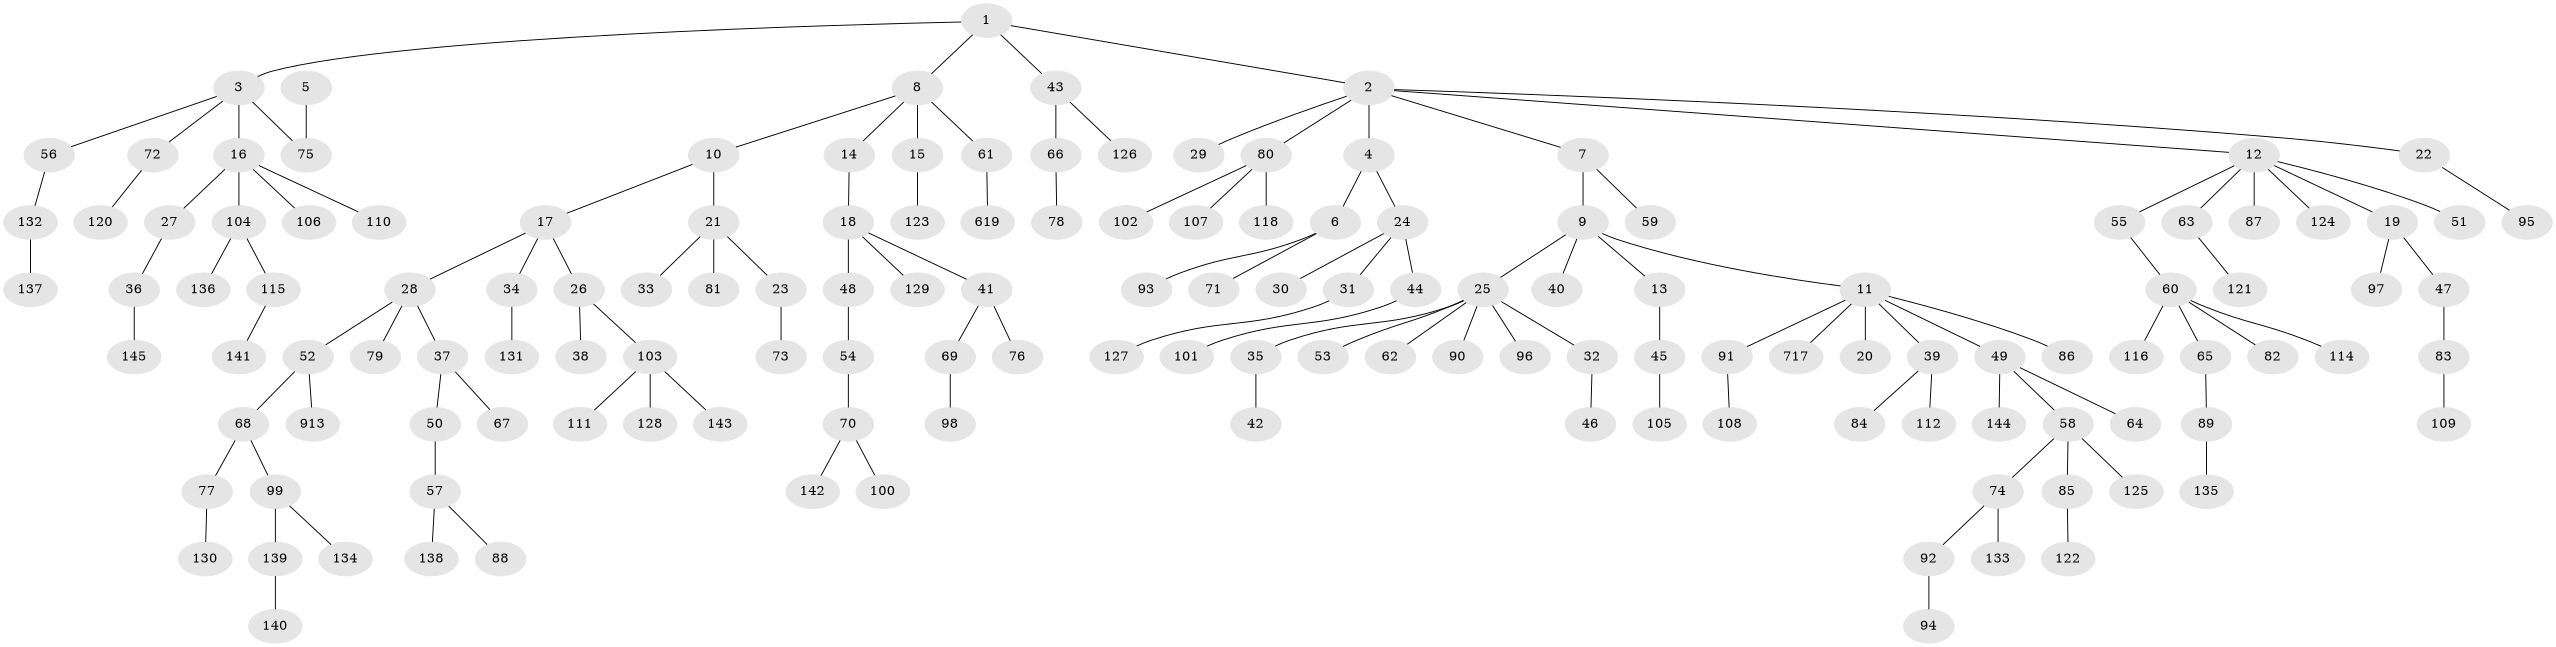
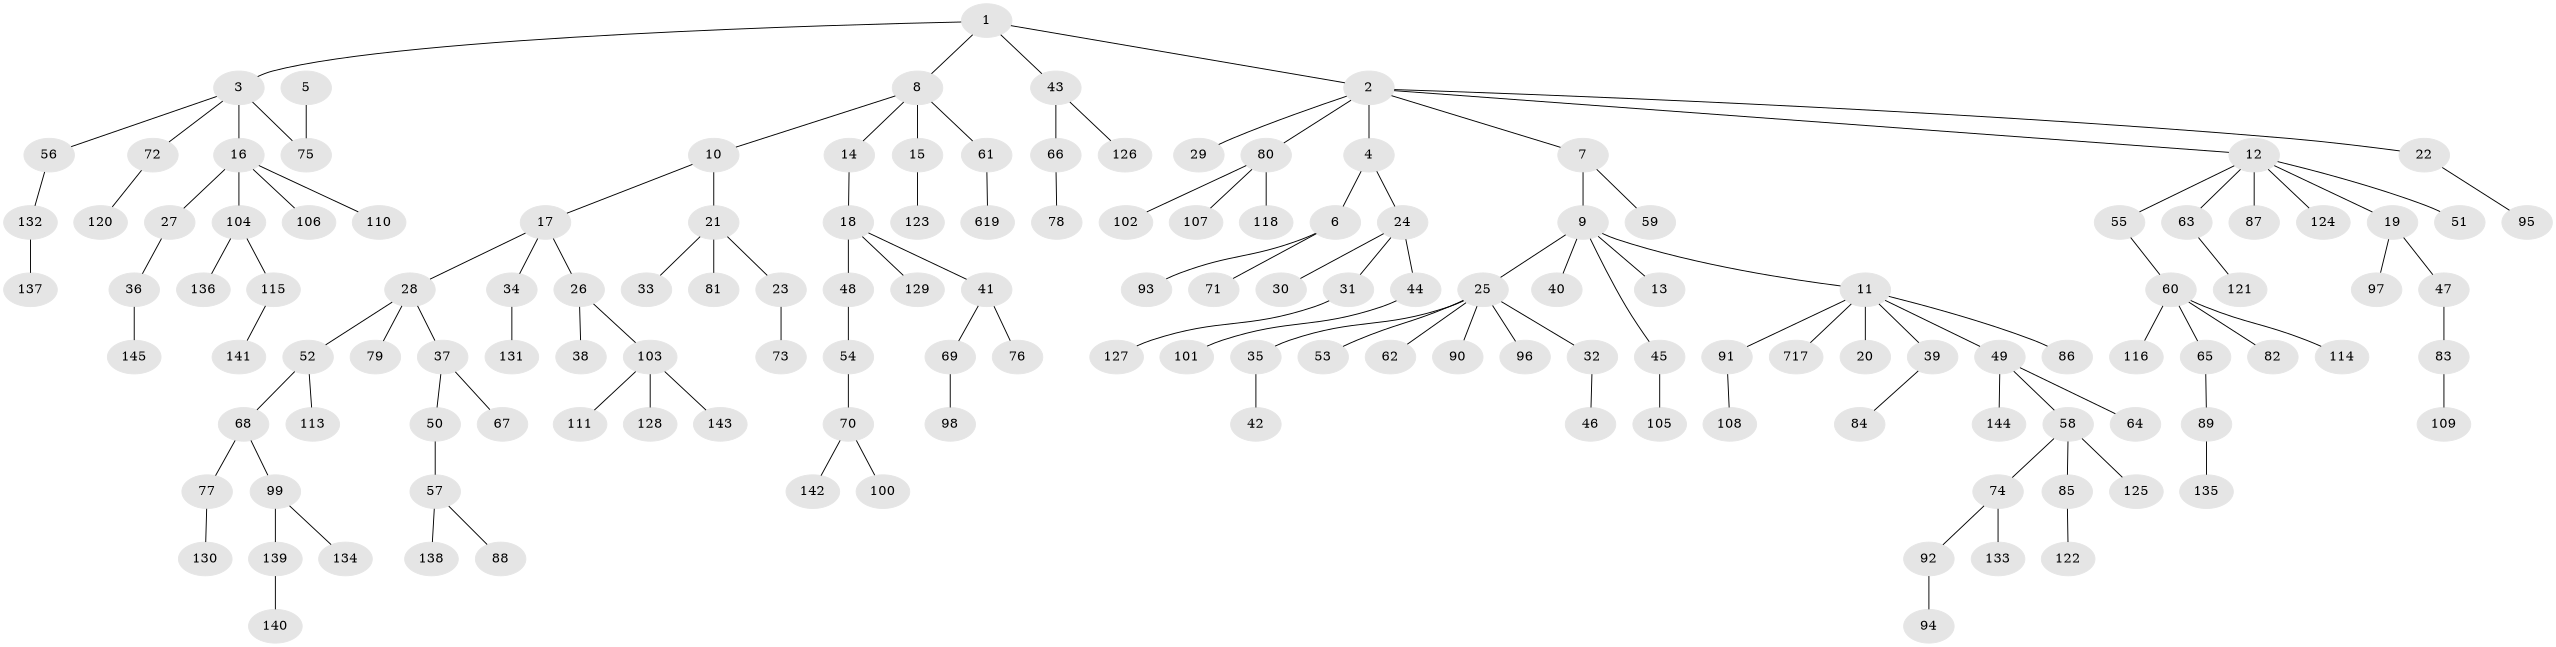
  graph {
    node [color=gray90 style=filled]
    1
    2
    3
    8
    43
    4
    7
    12
    22
    29
    80
    16
    56
    72
    75
    10
    14
    15
    61
    66
    126
    6
    24
    9
    59
    19
    51
    55
    63
    87
    124
    95
    102
    107
    118
    5
    27
    104
    106
    110
    132
    120
    71
    93
    30
    31
    44
    11
    13
    25
    40
    45
    17
    21
    18
    123
    n57 [label=619]
    20
    39
    49
    86
    91
    n63 [label=717]
    32
    35
    53
    62
    90
    96
    105
    26
    28
    34
    23
    33
    81
    84
-   112
    58
    64
    144
    108
    47
    97
    60
    121
    41
    48
    129
    36
    115
    136
    38
    103
    37
    52
    79
    131
    69
    76
    54
    83
    73
    127
    101
    46
    42
    111
    128
    143
    145
    50
    67
    68
-   113 [label=913]
+   113
    57
    98
    78
    109
    70
    74
    85
    125
    88
    138
    77
    99
    100
    142
    65
    82
    114
    116
    137
    92
    133
    122
    89
    135
    130
    134
    139
    94
    140
    141
    1 -- 2
    1 -- 3
    1 -- 8
    1 -- 43
    2 -- 4
    2 -- 7
    2 -- 12
    2 -- 22
    2 -- 29
    2 -- 80
    3 -- 16
    3 -- 56
    3 -- 72
    3 -- 75
    8 -- 10
    8 -- 14
    8 -- 15
    8 -- 61
    43 -- 66
    43 -- 126
    4 -- 6
    4 -- 24
    7 -- 9
    7 -- 59
    12 -- 19
    12 -- 51
    12 -- 55
    12 -- 63
    12 -- 87
    12 -- 124
    22 -- 95
    80 -- 102
    80 -- 107
    80 -- 118
    16 -- 27
    16 -- 104
    16 -- 106
    16 -- 110
    56 -- 132
    72 -- 120
    10 -- 17
    10 -- 21
    14 -- 18
    15 -- 123
    61 -- n57
    66 -- 78
    6 -- 71
    6 -- 93
    24 -- 30
    24 -- 31
    24 -- 44
    9 -- 11
    9 -- 13
    9 -- 25
    9 -- 40
-   13 -- 45
+   9 -- 45
    19 -- 47
    19 -- 97
    55 -- 60
    63 -- 121
    5 -- 75
    27 -- 36
    104 -- 115
    104 -- 136
    132 -- 137
    31 -- 127
    44 -- 101
    11 -- 20
    11 -- 39
    11 -- 49
    11 -- 86
    11 -- 91
    11 -- n63
    25 -- 32
    25 -- 35
    25 -- 53
    25 -- 62
    25 -- 90
    25 -- 96
    45 -- 105
    17 -- 26
    17 -- 28
    17 -- 34
    21 -- 23
    21 -- 33
    21 -- 81
    18 -- 41
    18 -- 48
    18 -- 129
    39 -- 84
-   39 -- 112
    49 -- 58
    49 -- 64
    49 -- 144
    91 -- 108
    32 -- 46
    35 -- 42
    26 -- 38
    26 -- 103
    28 -- 37
    28 -- 52
    28 -- 79
    34 -- 131
    23 -- 73
    58 -- 74
    58 -- 85
    58 -- 125
    47 -- 83
    60 -- 65
    60 -- 82
    60 -- 114
    60 -- 116
    41 -- 69
    41 -- 76
    48 -- 54
    36 -- 145
    115 -- 141
    103 -- 111
    103 -- 128
    103 -- 143
    37 -- 50
    37 -- 67
    52 -- 68
    52 -- 113
    69 -- 98
    54 -- 70
    83 -- 109
    50 -- 57
    68 -- 77
    68 -- 99
    57 -- 88
    57 -- 138
    70 -- 100
    70 -- 142
    74 -- 92
    74 -- 133
    85 -- 122
    77 -- 130
    99 -- 134
    99 -- 139
    65 -- 89
    92 -- 94
    89 -- 135
    139 -- 140
  }
